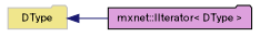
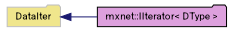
  digraph {
    rankdir=LR
    fontname=Roboto
    node [fontname=Roboto fontsize=10 shape=folder style=filled]
-   n1 [color=grey75 fillcolor=khaki height=0.2 label=DType width=0.4]
+   n1 [color=grey75 fillcolor=khaki height=0.2 label=DataIter width=0.4]
    n2 [color=black fillcolor=plum height=0.2 label="mxnet::IIterator\< DType \>" width=0.4]
    n1 -> n2 [color=midnightblue dir=back fontname=Roboto fontsize=10 labelfontname=Helvetica labelfontsize=10 style=solid]
  }
